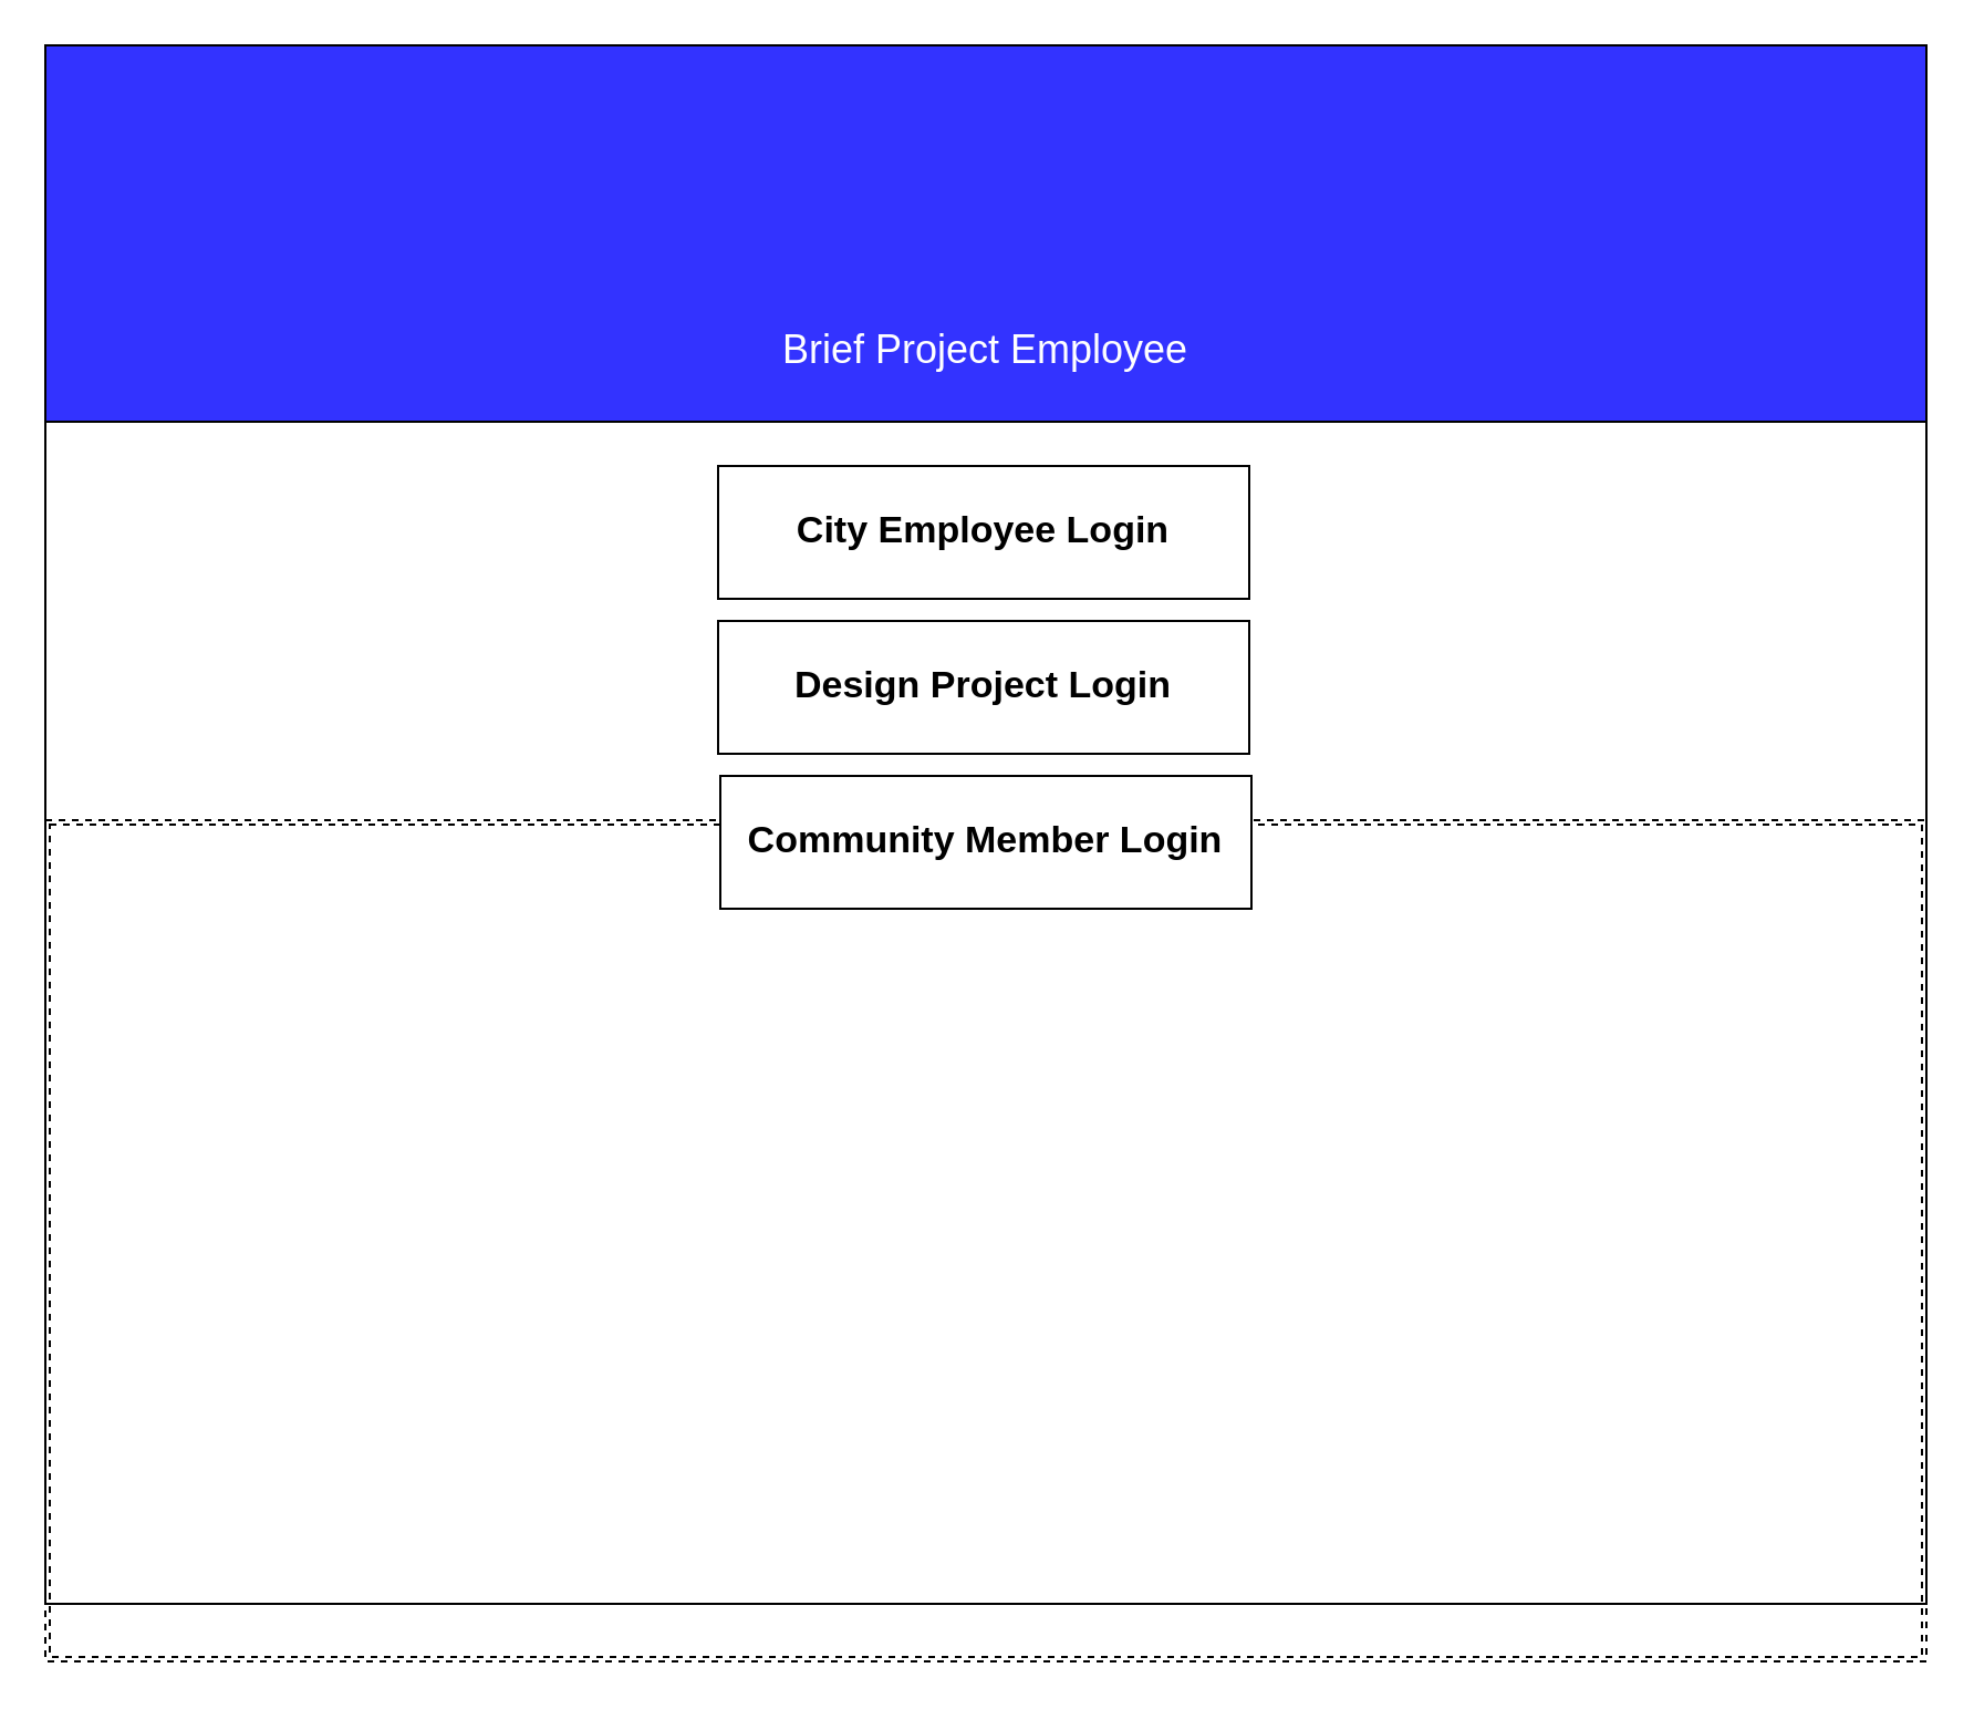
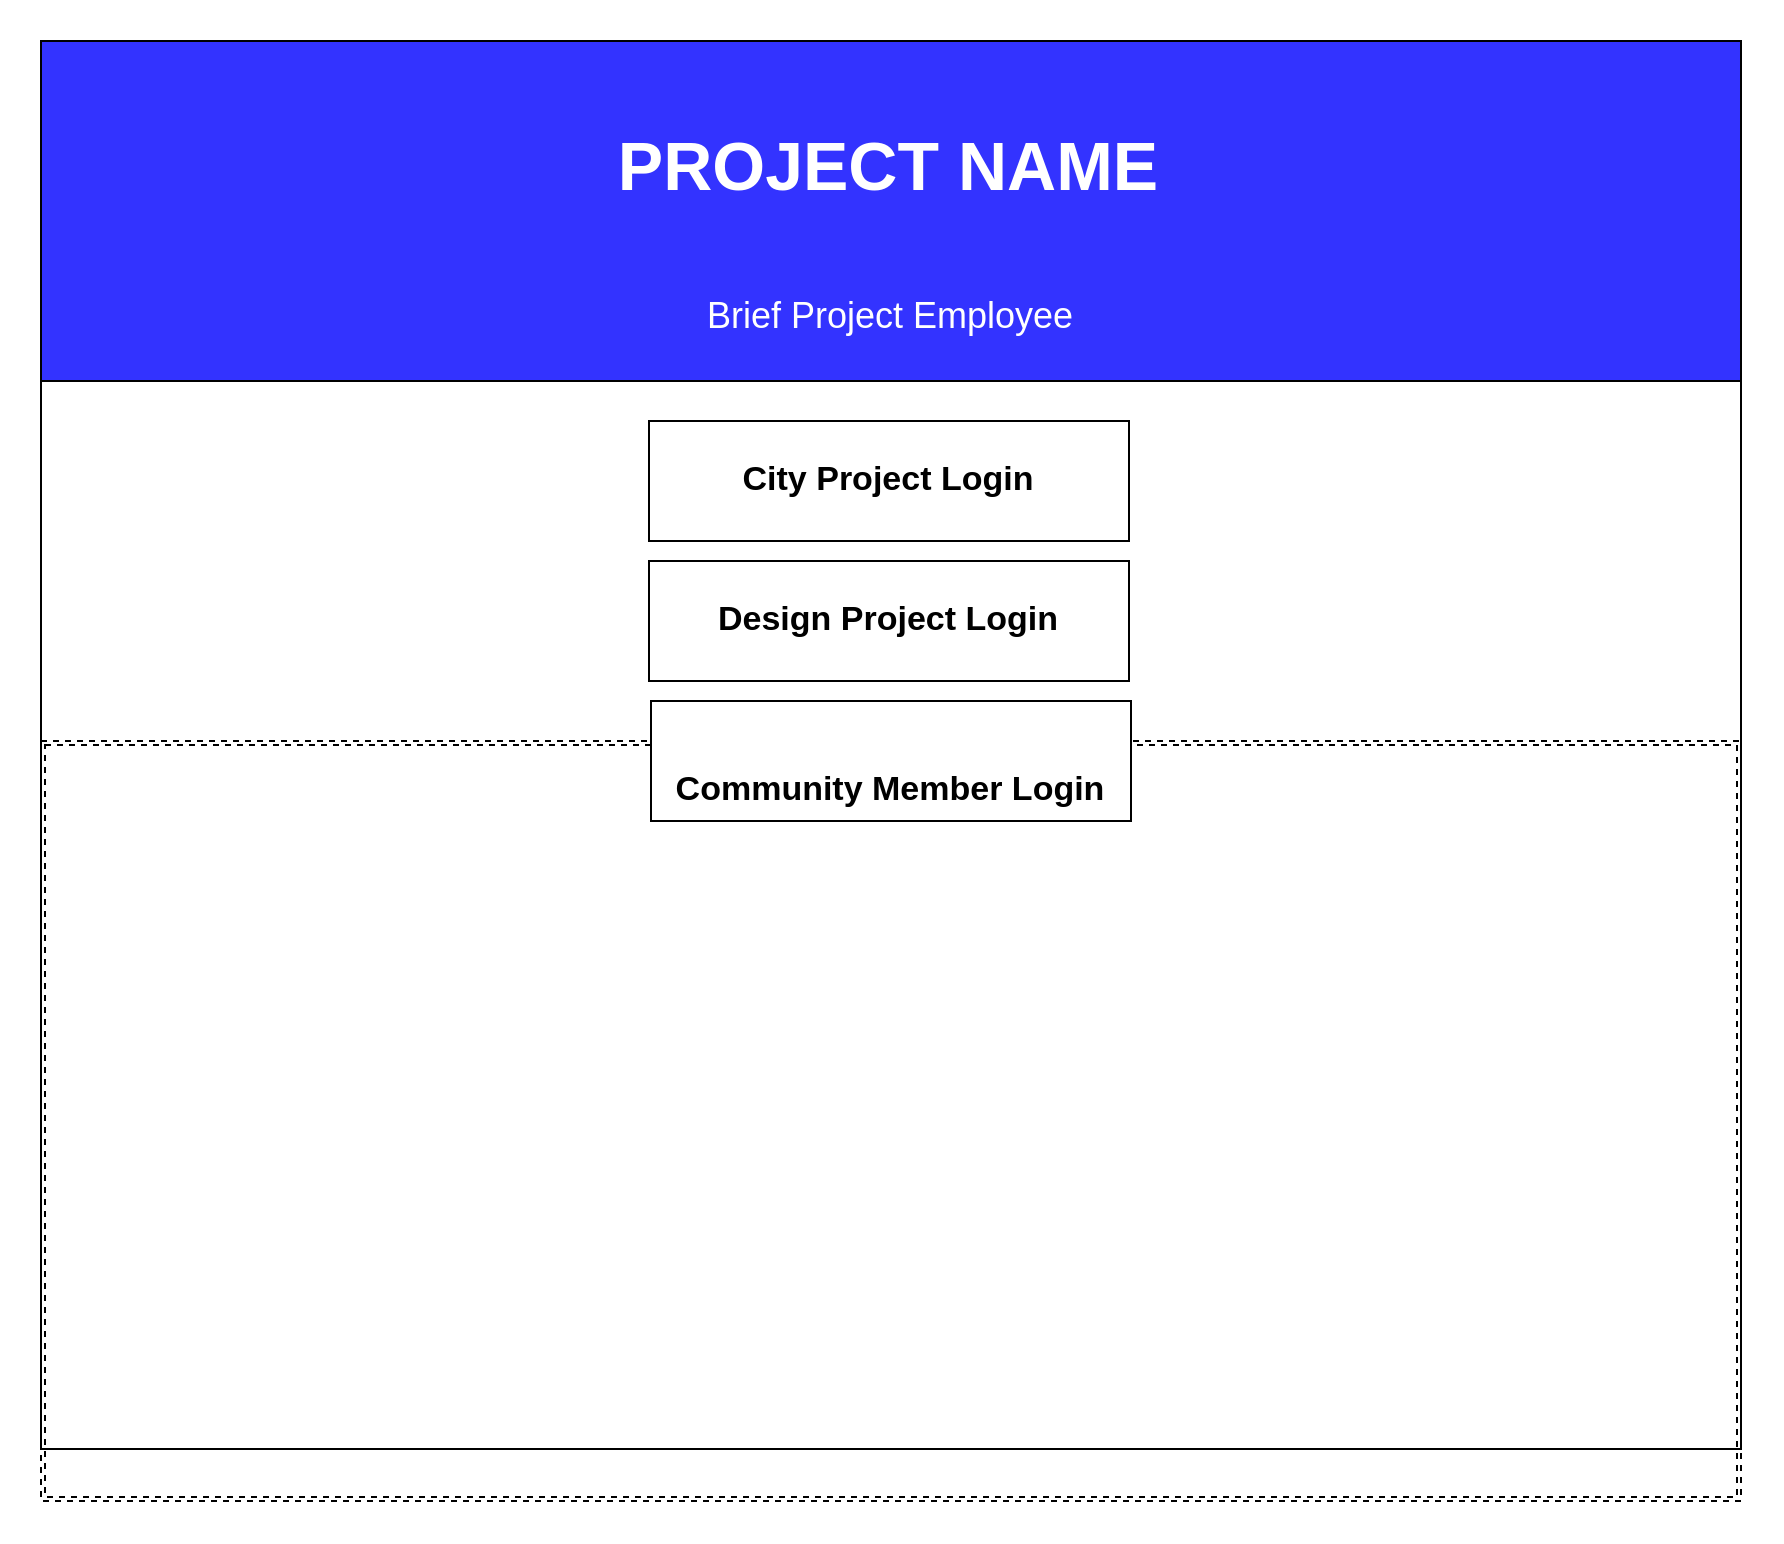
  <mxCell id="0" />
  <mxCell id="1" parent="0" />
  <mxCell id="2" value="" style="shape=ext;double=1;rounded=0;whiteSpace=wrap;html=1;labelBackgroundColor=none;fillColor=#FFFFFF;fontSize=34;fontColor=#FFFFFF;strokeColor=#000000;dashed=1;" parent="1" vertex="1"><mxGeometry y="370" width="850" height="380" as="geometry" x="20" /></mxCell>
  <mxCell id="3" value="" style="shape=image;imageAspect=0;aspect=fixed;verticalLabelPosition=bottom;verticalAlign=top;labelBackgroundColor=#33001A;fillColor=#3333FF;fontSize=34;fontColor=#FFFFFF;image=https://www.planetware.com/wpimages/2021/09/washington-seattle-best-parks-seward-park.jpg;imageBorder=#000000;" parent="1" vertex="1"><mxGeometry y="190" width="850" height="534" as="geometry" x="20" /></mxCell>
  <mxCell id="4" value="" style="rounded=0;whiteSpace=wrap;html=1;fontSize=17;" parent="1" vertex="1"><mxGeometry x="324" y="280" width="240" height="60" as="geometry" /></mxCell>
  <mxCell id="5" value="" style="rounded=0;whiteSpace=wrap;html=1;fontSize=17;" parent="1" vertex="1"><mxGeometry x="324" y="210" width="240" height="60" as="geometry" /></mxCell>
  <mxCell id="6" value="" style="rounded=0;whiteSpace=wrap;html=1;fillColor=#3333FF;" parent="1" vertex="1"><mxGeometry width="850" height="170" as="geometry" x="20" y="20" /></mxCell>
- <mxCell id="7" value="City Employee Login" style="text;html=1;strokeColor=none;fillColor=none;align=center;verticalAlign=middle;whiteSpace=wrap;rounded=0;fontSize=17;fontStyle=1" parent="1" vertex="1"><mxGeometry x="334" y="230" width="220" height="20" as="geometry" /></mxCell>
+ <mxCell id="7" value="City Project Login" style="text;html=1;strokeColor=none;fillColor=none;align=center;verticalAlign=middle;whiteSpace=wrap;rounded=0;fontSize=17;fontStyle=1" parent="1" vertex="1"><mxGeometry x="334" y="230" width="220" height="20" as="geometry" /></mxCell>
  <mxCell id="8" value="Design Project Login" style="text;html=1;strokeColor=none;fillColor=none;align=center;verticalAlign=middle;whiteSpace=wrap;rounded=0;fontSize=17;fontStyle=1" parent="1" vertex="1"><mxGeometry x="334" y="300" width="220" height="20" as="geometry" /></mxCell>
+ <mxCell id="9" value="PROJECT NAME" style="text;html=1;align=center;verticalAlign=middle;whiteSpace=wrap;rounded=0;fontSize=34;fontStyle=1;fontColor=#FFFFFF;" parent="1" vertex="1"><mxGeometry x="164" y="35" width="560" height="95" as="geometry" /></mxCell>
  <mxCell id="10" value="Brief Project Employee" style="text;html=1;strokeColor=none;fillColor=none;align=center;verticalAlign=middle;whiteSpace=wrap;rounded=0;fontSize=18;fontColor=#FFFFFF;" parent="1" vertex="1"><mxGeometry x="258" y="132.5" width="374" height="50" as="geometry" /></mxCell>
  <mxCell id="11" value="" style="rounded=0;whiteSpace=wrap;html=1;fontSize=17;" parent="1" vertex="1"><mxGeometry x="325" y="350" width="240" height="60" as="geometry" /></mxCell>
- <mxCell id="12" value="Community Member Login" style="text;html=1;strokeColor=none;fillColor=none;align=center;verticalAlign=middle;whiteSpace=wrap;rounded=0;fontSize=17;fontStyle=1" parent="1" vertex="1"><mxGeometry x="335" y="370" width="220" height="20" as="geometry" /></mxCell>
+ <mxCell id="12" value="Community Member Login" style="text;html=1;strokeColor=none;fillColor=none;align=center;verticalAlign=middle;whiteSpace=wrap;rounded=0;fontSize=17;fontStyle=1" parent="1" vertex="1"><mxGeometry x="335" y="385" width="220" height="20" as="geometry" /></mxCell>
